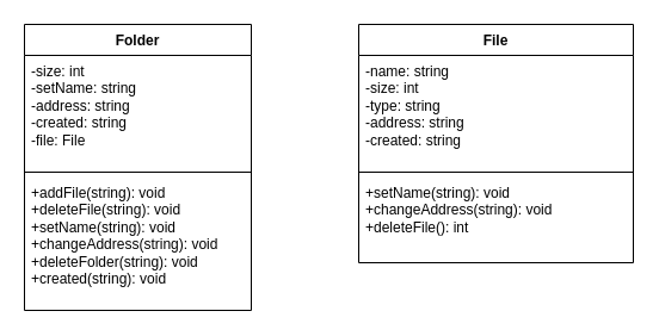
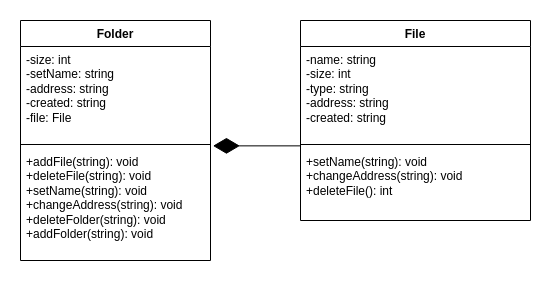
  <mxCell id="0" />
  <mxCell id="1" parent="0" />
  <mxCell id="2" value="Folder" style="swimlane;fontStyle=1;align=center;verticalAlign=top;childLayout=stackLayout;horizontal=1;startSize=26;horizontalStack=0;resizeParent=1;resizeParentMax=0;resizeLast=0;collapsible=1;marginBottom=0;whiteSpace=wrap;html=1;" vertex="1" parent="1"><mxGeometry x="20" y="20" width="190" height="240" as="geometry" /></mxCell>
  <mxCell id="3" value="-size: int&lt;br&gt;-setName: string&lt;br&gt;-address: string&lt;br&gt;-created: string&lt;br&gt;-file: File" style="text;strokeColor=none;fillColor=none;align=left;verticalAlign=top;spacingLeft=4;spacingRight=4;overflow=hidden;rotatable=0;points=[[0,0.5],[1,0.5]];portConstraint=eastwest;whiteSpace=wrap;html=1;" vertex="1" parent="2"><mxGeometry y="26" width="190" height="94" as="geometry" /></mxCell>
  <mxCell id="4" value="" style="line;strokeWidth=1;fillColor=none;align=left;verticalAlign=middle;spacingTop=-1;spacingLeft=3;spacingRight=3;rotatable=0;labelPosition=right;points=[];portConstraint=eastwest;strokeColor=inherit;" vertex="1" parent="2"><mxGeometry y="120" width="190" height="8" as="geometry" /></mxCell>
- <mxCell id="5" value="+addFile(string): void&lt;br&gt;+deleteFile(string): void&lt;br&gt;+setName(string): void&lt;br&gt;+changeAddress(string): void&lt;br&gt;+deleteFolder(string): void&lt;br&gt;+created(string): void" style="text;strokeColor=none;fillColor=none;align=left;verticalAlign=top;spacingLeft=4;spacingRight=4;overflow=hidden;rotatable=0;points=[[0,0.5],[1,0.5]];portConstraint=eastwest;whiteSpace=wrap;html=1;" vertex="1" parent="2"><mxGeometry y="128" width="190" height="112" as="geometry" /></mxCell>
+ <mxCell id="5" value="+addFile(string): void&lt;br&gt;+deleteFile(string): void&lt;br&gt;+setName(string): void&lt;br&gt;+changeAddress(string): void&lt;br&gt;+deleteFolder(string): void&lt;br&gt;+addFolder(string): void" style="text;strokeColor=none;fillColor=none;align=left;verticalAlign=top;spacingLeft=4;spacingRight=4;overflow=hidden;rotatable=0;points=[[0,0.5],[1,0.5]];portConstraint=eastwest;whiteSpace=wrap;html=1;" vertex="1" parent="2"><mxGeometry y="128" width="190" height="112" as="geometry" /></mxCell>
  <mxCell id="6" value="File" style="swimlane;fontStyle=1;align=center;verticalAlign=top;childLayout=stackLayout;horizontal=1;startSize=26;horizontalStack=0;resizeParent=1;resizeParentMax=0;resizeLast=0;collapsible=1;marginBottom=0;whiteSpace=wrap;html=1;" vertex="1" parent="1"><mxGeometry x="300" y="20" width="230" height="200" as="geometry" /></mxCell>
  <mxCell id="7" value="-name: string&lt;br style=&quot;border-color: var(--border-color);&quot;&gt;-size: int&lt;br style=&quot;border-color: var(--border-color);&quot;&gt;-type: string&lt;br style=&quot;border-color: var(--border-color);&quot;&gt;-address: string&lt;br&gt;-created: string" style="text;strokeColor=none;fillColor=none;align=left;verticalAlign=top;spacingLeft=4;spacingRight=4;overflow=hidden;rotatable=0;points=[[0,0.5],[1,0.5]];portConstraint=eastwest;whiteSpace=wrap;html=1;" vertex="1" parent="6"><mxGeometry y="26" width="230" height="94" as="geometry" /></mxCell>
  <mxCell id="8" value="" style="line;strokeWidth=1;fillColor=none;align=left;verticalAlign=middle;spacingTop=-1;spacingLeft=3;spacingRight=3;rotatable=0;labelPosition=right;points=[];portConstraint=eastwest;strokeColor=inherit;" vertex="1" parent="6"><mxGeometry y="120" width="230" height="8" as="geometry" /></mxCell>
  <mxCell id="9" value="+setName(string): void&lt;br style=&quot;border-color: var(--border-color);&quot;&gt;+changeAddress(string): void&lt;br&gt;+deleteFile(): int" style="text;strokeColor=none;fillColor=none;align=left;verticalAlign=top;spacingLeft=4;spacingRight=4;overflow=hidden;rotatable=0;points=[[0,0.5],[1,0.5]];portConstraint=eastwest;whiteSpace=wrap;html=1;" vertex="1" parent="6"><mxGeometry y="128" width="230" height="72" as="geometry" /></mxCell>
+ <mxCell id="10" value="" style="endArrow=diamondThin;endFill=1;endSize=24;html=1;rounded=0;exitX=0.001;exitY=1.057;exitDx=0;exitDy=0;exitPerimeter=0;entryX=1.013;entryY=1.057;entryDx=0;entryDy=0;entryPerimeter=0;" edge="1" parent="1" source="7" target="3"><mxGeometry width="160" relative="1" as="geometry"><mxPoint x="140" y="150" as="sourcePoint" /><mxPoint x="250" y="110" as="targetPoint" /></mxGeometry></mxCell>
